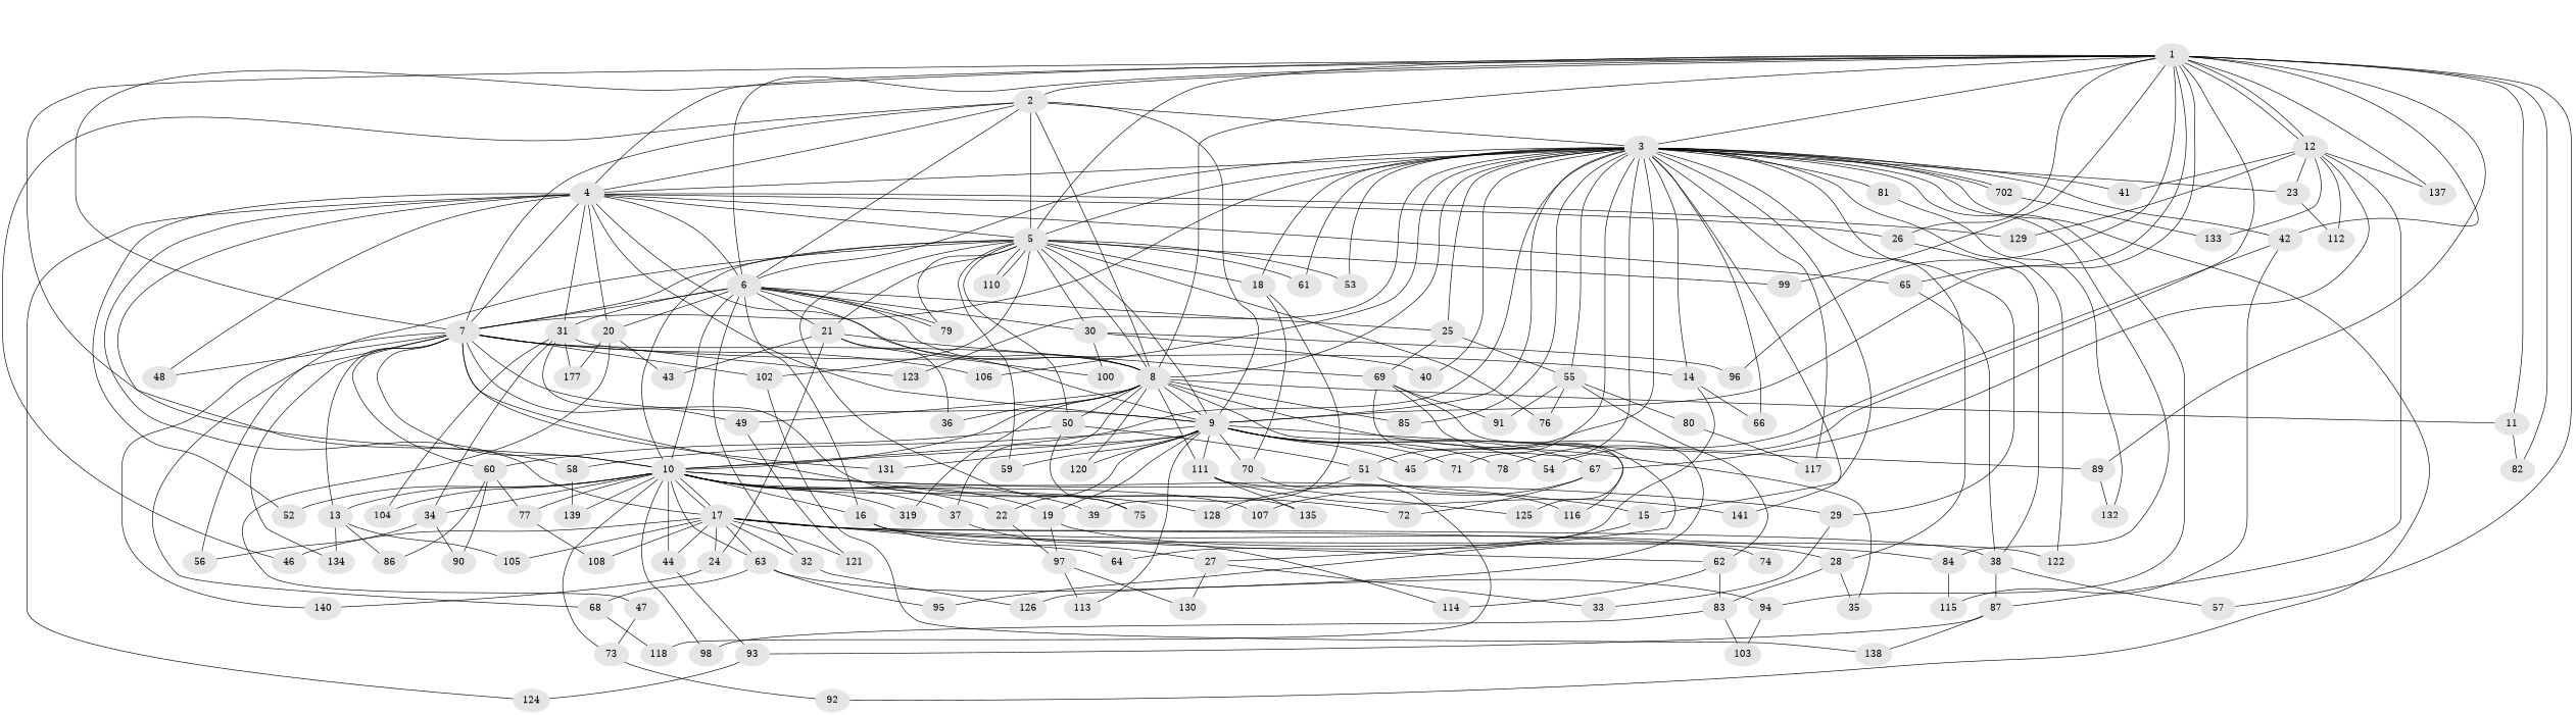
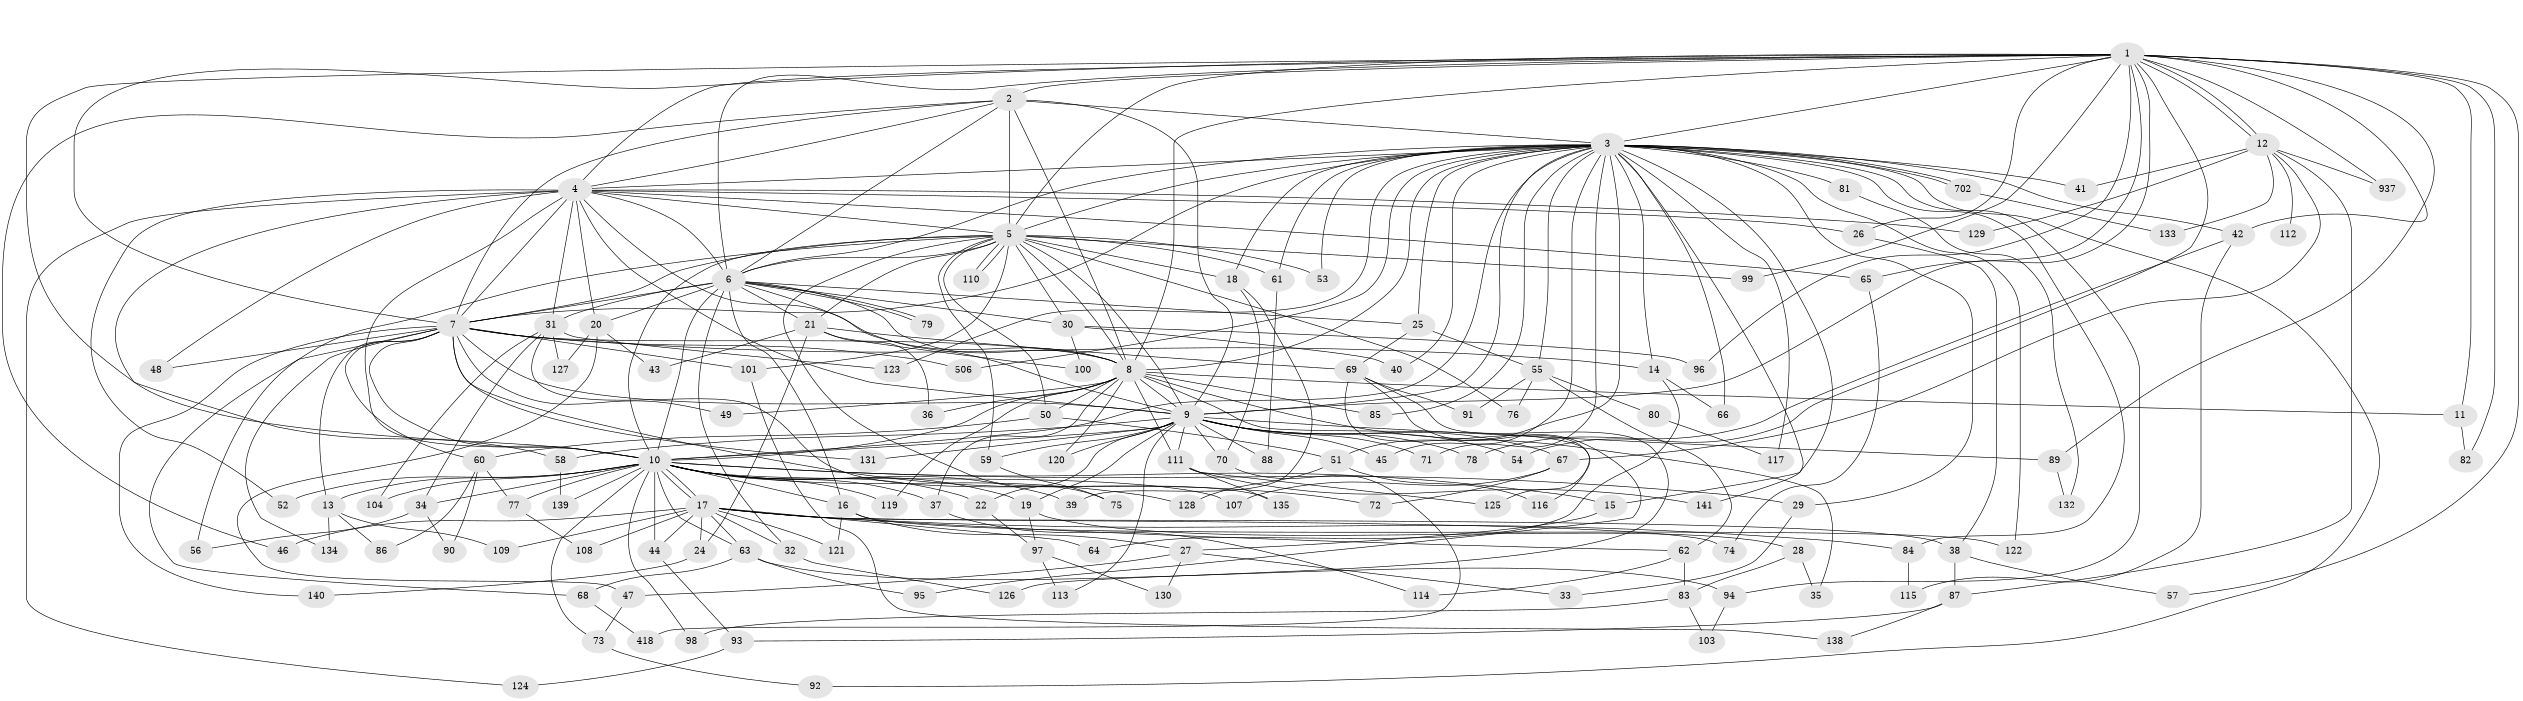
  graph {
    node [color=gray90 style=filled]
    1
    2
    3
    4
    5
    6
    7
    8
    9
    10
    11
    12
    26
    42
    54
    57
    65
    82
    89
    96
    99
-   137
+   137 [label=937]
    46
    14
    15
    18
-   23
    25
    28
    29
    40
    41
    45
    51
    53
    55
    61
    66
    71
    81
    84
    85
    92
    94
    n45 [label=702]
-   106
+   106 [label=506]
    117
    122
    123
    141
    20
    31
    48
    52
    58
    124
    129
    21
    30
    50
    56
    59
    75
    76
-   101 [label=102]
+   101
    110
    16
    32
    79
    13
    49
    60
    68
    72
    131
    134
    140
    35
    36
    37
    111
    116
-   119 [label=319]
+   119
    120
    19
    22
    67
    70
    78
+   88
    113
    17
    34
    39
    44
    63
    73
    77
    98
    104
    107
    128
    139
    87
    112
    133
    38
    115
    74
    132
    64
    27
    69
    83
    33
    62
    80
    91
    103
    43
    47
-   127 [label=177]
+   127
    135
    24
    100
    138
    126
    86
-   105
+   105 [label=109]
    121
    90
-   118
+   118 [label=418]
    114
    125
    97
    108
    93
    95
    130
    1 -- 2
    1 -- 3
    1 -- 4
    1 -- 5
    1 -- 6
    1 -- 7
    1 -- 8
    1 -- 9
    1 -- 10
    1 -- 11
    1 -- 12
    1 -- 12
    1 -- 26
    1 -- 42
    1 -- 54
    1 -- 57
    1 -- 65
    1 -- 82
    1 -- 89
    1 -- 96
    1 -- 99
    1 -- 137
    2 -- 3
    2 -- 4
    2 -- 5
    2 -- 6
    2 -- 7
    2 -- 8
    2 -- 9
    2 -- 46
    3 -- 4
    3 -- 5
    3 -- 6
    3 -- 7
    3 -- 8
    3 -- 9
    3 -- 10
    3 -- 42
    3 -- 14
    3 -- 15
    3 -- 18
-   3 -- 23
    3 -- 25
-   3 -- 28
    3 -- 29
    3 -- 40
    3 -- 41
    3 -- 45
    3 -- 51
    3 -- 53
    3 -- 55
    3 -- 61
    3 -- 66
    3 -- 71
    3 -- 81
    3 -- 84
    3 -- 85
    3 -- 92
    3 -- 94
    3 -- n45
    3 -- n45
    3 -- 106
    3 -- 117
    3 -- 122
    3 -- 123
    3 -- 141
    4 -- 5
    4 -- 6
    4 -- 7
    4 -- 8
    4 -- 9
-   4 -- 17
+   4 -- 10
    4 -- 26
    4 -- 65
    4 -- 20
    4 -- 31
    4 -- 48
    4 -- 52
    4 -- 58
    4 -- 124
    4 -- 129
-   5 -- 79
+   5 -- 6
    5 -- 7
    5 -- 8
    5 -- 9
    5 -- 10
    5 -- 99
    5 -- 18
    5 -- 53
    5 -- 61
    5 -- 21
    5 -- 30
    5 -- 50
    5 -- 56
    5 -- 59
    5 -- 75
    5 -- 76
    5 -- 101
    5 -- 110
    5 -- 110
    6 -- 7
    6 -- 8
    6 -- 9
    6 -- 10
    6 -- 25
    6 -- 20
    6 -- 31
    6 -- 21
    6 -- 30
    6 -- 16
    6 -- 32
    6 -- 79
    6 -- 79
    7 -- 8
    7 -- 9
    7 -- 10
    7 -- 14
    7 -- 106
    7 -- 48
    7 -- 101
    7 -- 13
    7 -- 49
    7 -- 60
    7 -- 68
    7 -- 72
    7 -- 131
    7 -- 134
    7 -- 140
    8 -- 9
    8 -- 10
    8 -- 11
    8 -- 85
    8 -- 50
    8 -- 49
    8 -- 35
    8 -- 36
    8 -- 37
    8 -- 111
    8 -- 116
    8 -- 119
    8 -- 120
    9 -- 10
    9 -- 54
    9 -- 89
    9 -- 45
    9 -- 71
    9 -- 58
    9 -- 59
    9 -- 131
    9 -- 111
    9 -- 120
    9 -- 19
    9 -- 22
    9 -- 67
    9 -- 70
    9 -- 78
+   9 -- 88
    9 -- 113
    10 -- 15
    10 -- 29
    10 -- 52
    10 -- 16
    10 -- 13
    10 -- 37
    10 -- 119
    10 -- 19
    10 -- 22
    10 -- 17
    10 -- 17
    10 -- 34
    10 -- 39
    10 -- 44
    10 -- 63
    10 -- 73
    10 -- 77
    10 -- 98
    10 -- 104
    10 -- 107
    10 -- 128
    10 -- 139
    11 -- 82
    12 -- 137
-   12 -- 23
    12 -- 41
    12 -- 129
    12 -- 67
    12 -- 87
    12 -- 112
    12 -- 133
    26 -- 38
    42 -- 78
    42 -- 115
-   65 -- 38
+   65 -- 74
    89 -- 132
    14 -- 66
    14 -- 64
    15 -- 27
    18 -- 70
    18 -- 39
-   23 -- 112
    25 -- 55
    25 -- 69
    28 -- 35
    28 -- 83
    29 -- 33
    51 -- 116
    51 -- 128
    55 -- 76
    55 -- 62
    55 -- 80
    55 -- 91
+   61 -- 88
    81 -- 132
    84 -- 115
    94 -- 103
    n45 -- 133
    20 -- 43
    20 -- 47
    20 -- 127
    31 -- 123
    31 -- 34
    31 -- 104
    31 -- 127
    31 -- 135
    58 -- 139
    21 -- 36
    21 -- 69
    21 -- 43
    21 -- 24
    21 -- 100
    30 -- 96
    30 -- 40
    30 -- 100
    50 -- 51
    50 -- 60
-   50 -- 75
+   59 -- 75
    101 -- 138
    16 -- 122
    16 -- 27
    32 -- 126
    13 -- 134
    13 -- 86
    13 -- 105
-   49 -- 121
+   16 -- 121
    60 -- 77
    60 -- 86
    60 -- 90
    68 -- 118
    37 -- 114
    111 -- 141
    111 -- 135
    111 -- 125
    19 -- 28
    19 -- 97
    22 -- 97
    67 -- 72
    67 -- 107
    70 -- 118
    17 -- 46
    17 -- 84
    17 -- 32
    17 -- 44
    17 -- 63
    17 -- 38
    17 -- 74
    17 -- 64
    17 -- 62
    17 -- 24
    17 -- 105
    17 -- 121
    17 -- 108
    34 -- 56
    34 -- 90
    44 -- 93
    63 -- 94
    63 -- 68
    63 -- 95
    73 -- 92
    77 -- 108
    87 -- 138
    87 -- 93
    38 -- 57
    38 -- 87
    27 -- 33
+   27 -- 47
    27 -- 130
    69 -- 91
    69 -- 126
    69 -- 125
    69 -- 95
    83 -- 98
    83 -- 103
    62 -- 83
    62 -- 114
    80 -- 117
    47 -- 73
    24 -- 140
    97 -- 113
    97 -- 130
    93 -- 124
  }
